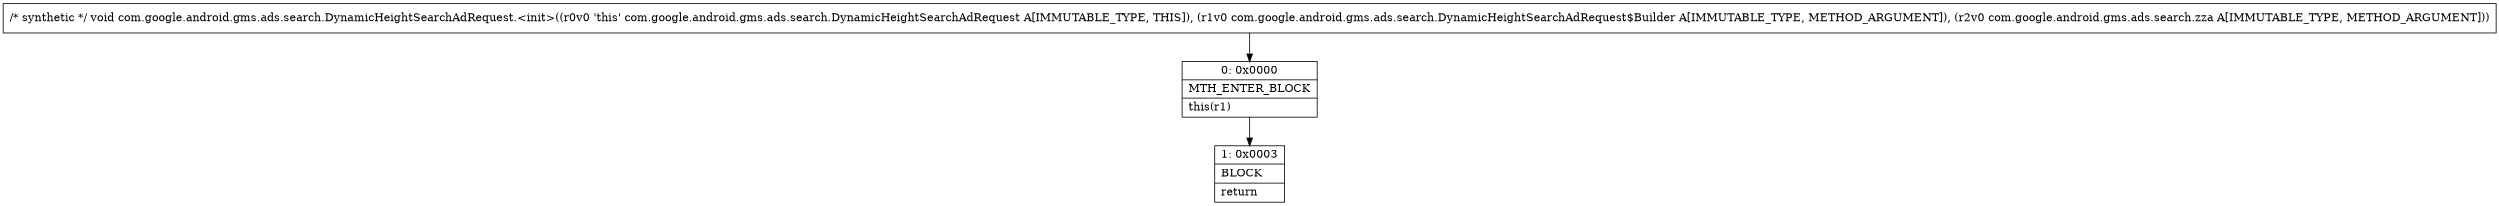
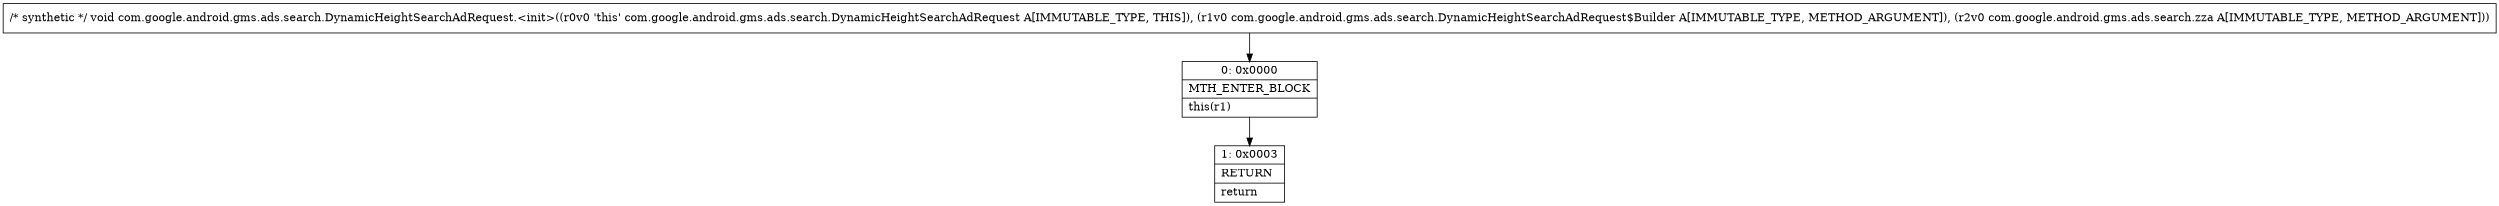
  digraph {
    node [shape=record]
    n1 [label="{0\:\ 0x0000|MTH_ENTER_BLOCK\l|this(r1)\l}"]
-   n2 [label="{1\:\ 0x0003|BLOCK\l|return\l}"]
+   n2 [label="{1\:\ 0x0003|RETURN\l|return\l}"]
    n3 [label="{\/* synthetic *\/ void com.google.android.gms.ads.search.DynamicHeightSearchAdRequest.\<init\>((r0v0 'this' com.google.android.gms.ads.search.DynamicHeightSearchAdRequest A[IMMUTABLE_TYPE, THIS]), (r1v0 com.google.android.gms.ads.search.DynamicHeightSearchAdRequest$Builder A[IMMUTABLE_TYPE, METHOD_ARGUMENT]), (r2v0 com.google.android.gms.ads.search.zza A[IMMUTABLE_TYPE, METHOD_ARGUMENT])) }"]
    n1 -> n2
    n3 -> n1
  }
